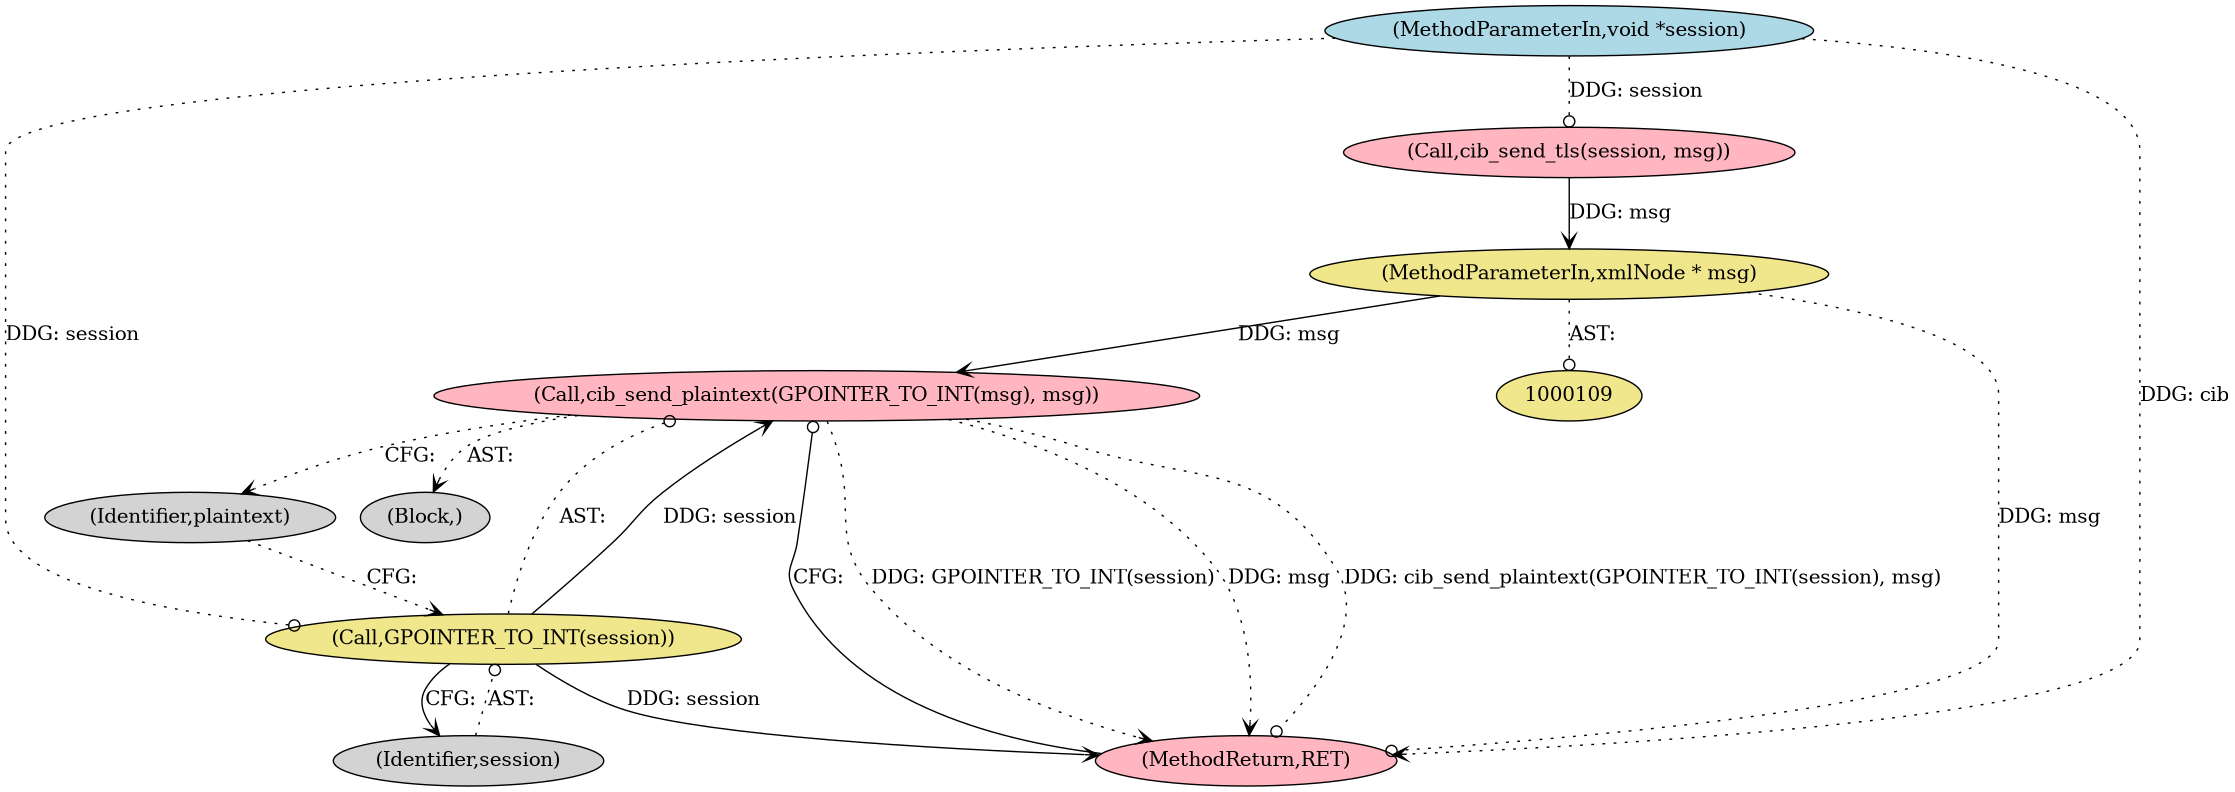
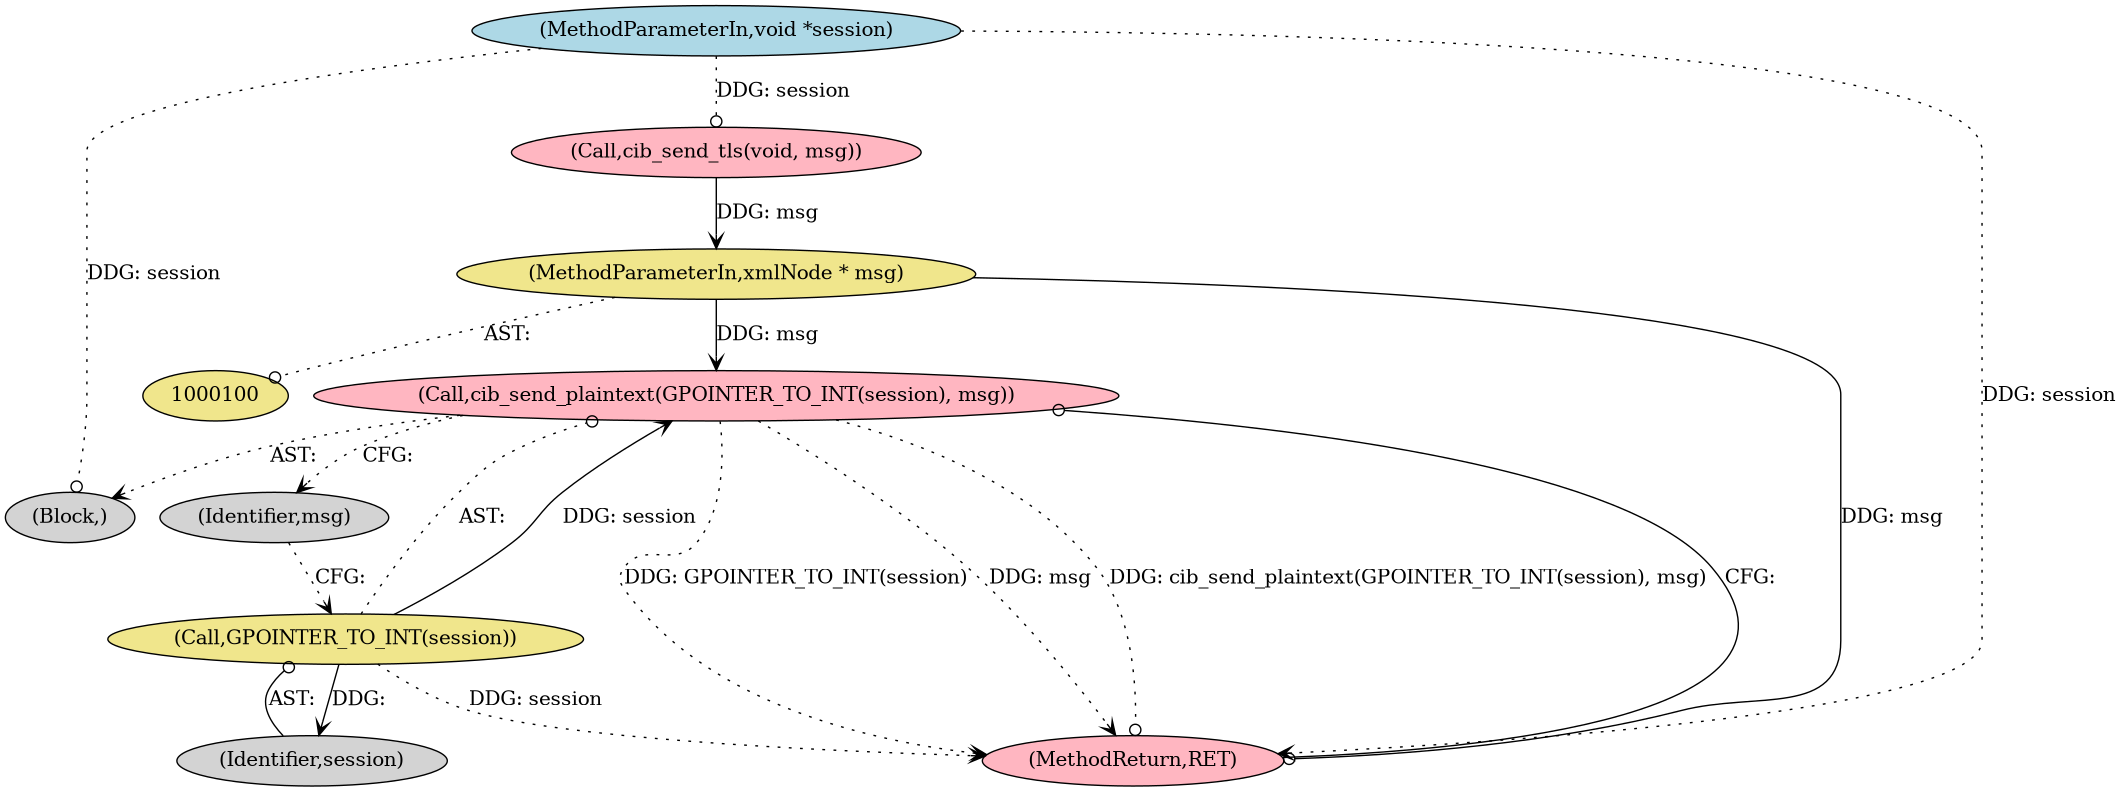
  digraph {
    node [fillcolor=lightpink style=filled]
    edge [arrowhead=vee style=dotted]
-   n1 [label="(Call,cib_send_plaintext(GPOINTER_TO_INT(msg), msg))"]
+   n1 [label="(Call,cib_send_plaintext(GPOINTER_TO_INT(session), msg))"]
    n2 [label="(MethodReturn,RET)"]
    n3 [fillcolor=lightgrey label="(Block,)"]
-   n4 [fillcolor=lightgrey label="(Identifier,plaintext)"]
+   n4 [fillcolor=lightgrey label="(Identifier,msg)"]
    n5 [fillcolor=khaki label="(Call,GPOINTER_TO_INT(session))"]
    n6 [fillcolor=lightgrey label="(Identifier,session)"]
    n7 [fillcolor=lightblue label="(MethodParameterIn,void *session)"]
-   n8 [label="(Call,cib_send_tls(session, msg))"]
+   n8 [label="(Call,cib_send_tls(void, msg))"]
    n9 [fillcolor=khaki label="(MethodParameterIn,xmlNode * msg)"]
-   1000100 [fillcolor=khaki label=1000109]
+   1000100 [fillcolor=khaki]
    n1 -> n2 [label="DDG: GPOINTER_TO_INT(session)"]
    n1 -> n2 [label="DDG: msg"]
    n1 -> n2 [arrowhead=odot label="DDG: cib_send_plaintext(GPOINTER_TO_INT(session), msg)"]
    n1 -> n3 [label="AST: "]
    n1 -> n4 [label="CFG: "]
    n2 -> n1 [arrowhead=odot label="CFG: " style=solid]
    n4 -> n5 [label="CFG: "]
    n5 -> n1 [arrowhead=odot label="AST: "]
    n5 -> n1 [label="DDG: session" style=solid]
-   n5 -> n2 [label="DDG: session" style=solid]
-   n5 -> n6 [label="CFG: " style=solid]
-   n6 -> n5 [arrowhead=odot label="AST: "]
-   n7 -> n2 [label="DDG: cib"]
-   n7 -> n5 [arrowhead=odot label="DDG: session"]
+   n5 -> n2 [label="DDG: session"]
+   n5 -> n6 [label="DDG: " style=solid]
+   n6 -> n5 [arrowhead=odot label="AST: " style=solid]
+   n7 -> n2 [label="DDG: session"]
+   n7 -> n3 [arrowhead=odot label="DDG: session"]
    n7 -> n8 [arrowhead=odot label="DDG: session"]
    n8 -> n9 [label="DDG: msg" style=solid]
    n9 -> n1 [label="DDG: msg" style=solid]
-   n9 -> n2 [arrowhead=odot label="DDG: msg"]
+   n9 -> n2 [arrowhead=odot label="DDG: msg" style=solid]
    n9 -> 1000100 [arrowhead=odot label="AST: "]
  }
